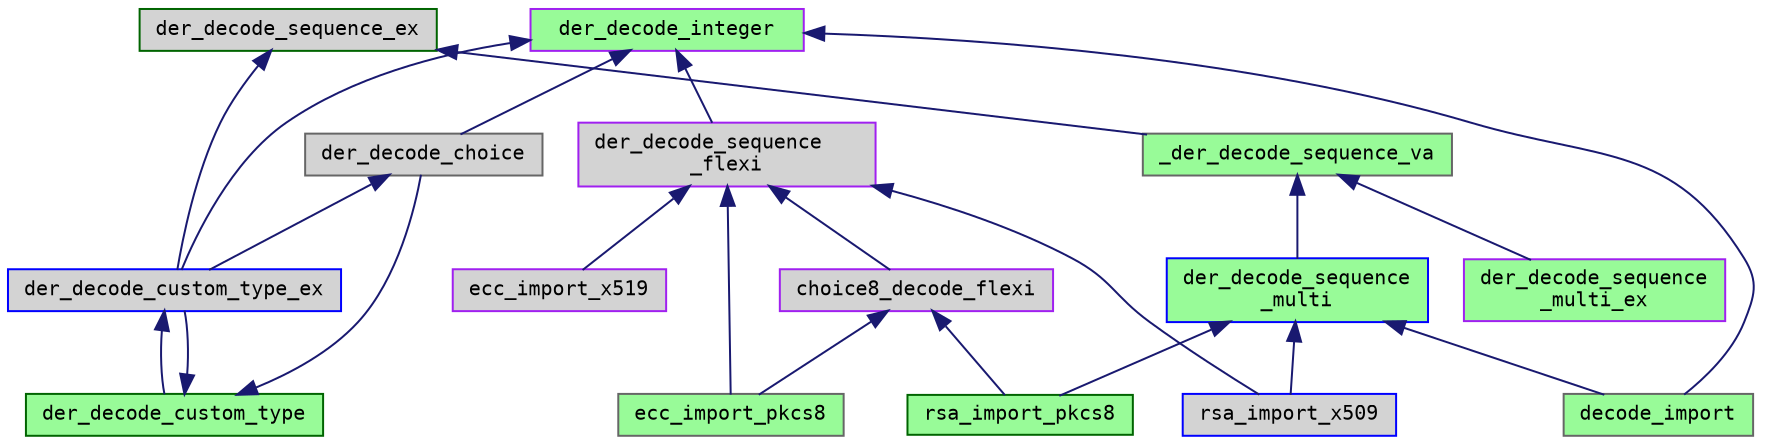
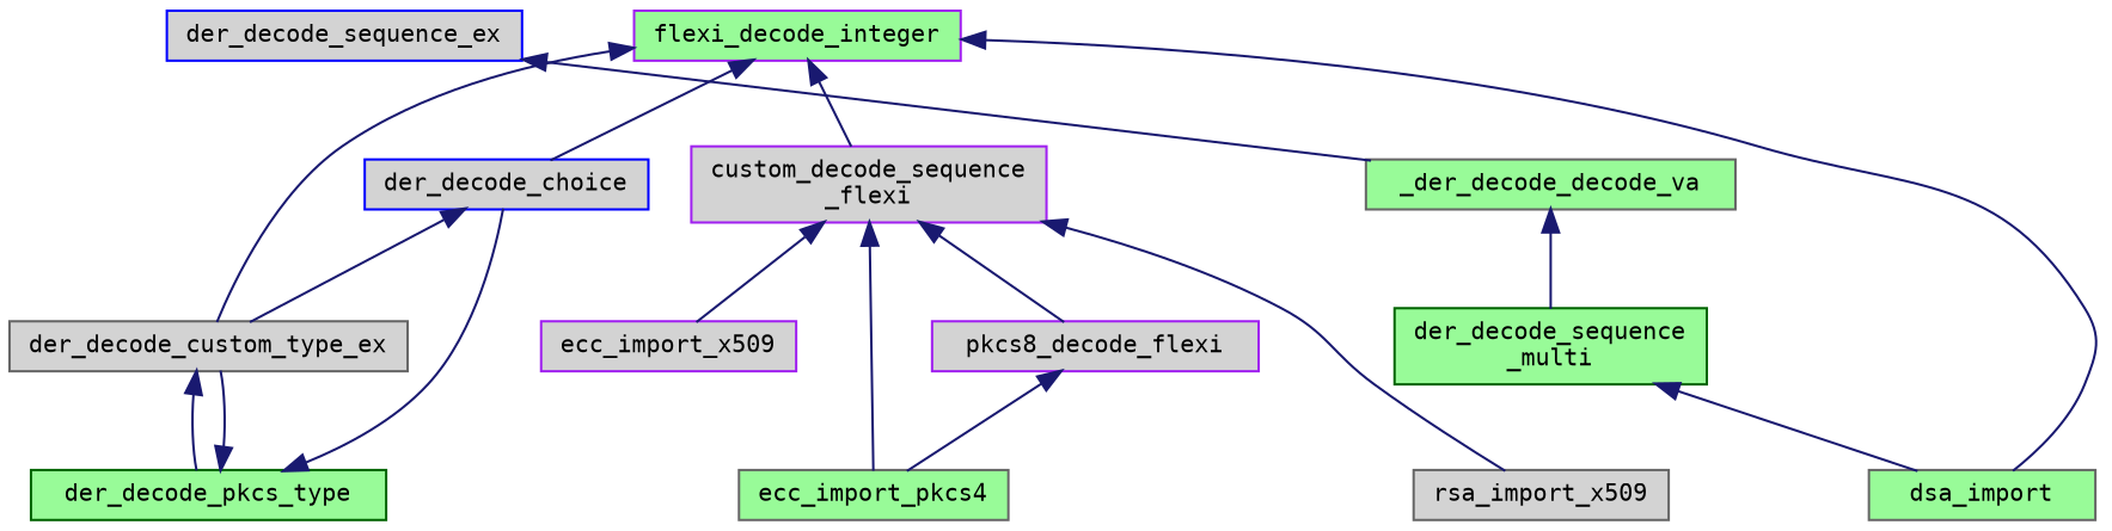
  digraph {
    fontname="DejaVu Sans Mono"
    rankdir=TB
    node [color=purple fillcolor=palegreen fontname="DejaVu Sans Mono" fontsize=10 shape=record style=filled]
    edge [color=midnightblue dir=back fontname="DejaVu Sans Mono" fontsize=10 labelfontname=Helvetica labelfontsize=10 style=solid]
-   n1 [fontcolor=black height=0.2 label=der_decode_integer width=0.4]
-   n2 [color=gray40 fillcolor=lightgrey height=0.2 label=der_decode_choice width=0.4]
-   n3 [color=blue fillcolor=lightgrey height=0.2 label=der_decode_custom_type_ex width=0.4]
-   n4 [color=gray40 height=0.2 label=decode_import width=0.4]
-   n5 [fillcolor=lightgrey height=0.2 label="der_decode_sequence\l_flexi" width=0.4]
-   n6 [color=darkgreen height=0.2 label=der_decode_custom_type width=0.4]
-   n7 [color=blue fillcolor=lightgrey height=0.2 label=rsa_import_x509 width=0.4]
-   n8 [fillcolor=lightgrey height=0.2 label=choice8_decode_flexi width=0.4]
-   n9 [color=gray40 height=0.2 label=ecc_import_pkcs8 width=0.4]
-   n10 [fillcolor=lightgrey height=0.2 label=ecc_import_x519 width=0.4]
-   n11 [color=darkgreen fillcolor=lightgrey height=0.2 label=der_decode_sequence_ex width=0.4]
-   n12 [color=gray40 height=0.2 label=_der_decode_sequence_va width=0.4]
-   n13 [color=blue height=0.2 label="der_decode_sequence\l_multi" width=0.4]
-   n14 [height=0.2 label="der_decode_sequence\l_multi_ex" width=0.4]
-   n15 [color=darkgreen height=0.2 label=rsa_import_pkcs8 width=0.4]
+   n1 [fontcolor=black height=0.2 label=flexi_decode_integer width=0.4]
+   n2 [color=blue fillcolor=lightgrey height=0.2 label=der_decode_choice width=0.4]
+   n3 [color=gray40 fillcolor=lightgrey height=0.2 label=der_decode_custom_type_ex width=0.4]
+   n4 [color=gray40 height=0.2 label=dsa_import width=0.4]
+   n5 [fillcolor=lightgrey height=0.2 label="custom_decode_sequence\l_flexi" width=0.4]
+   n6 [color=darkgreen height=0.2 label=der_decode_pkcs_type width=0.4]
+   n7 [color=gray40 fillcolor=lightgrey height=0.2 label=rsa_import_x509 width=0.4]
+   n8 [fillcolor=lightgrey height=0.2 label=pkcs8_decode_flexi width=0.4]
+   n9 [color=gray40 height=0.2 label=ecc_import_pkcs4 width=0.4]
+   n10 [fillcolor=lightgrey height=0.2 label=ecc_import_x509 width=0.4]
+   n11 [color=blue fillcolor=lightgrey height=0.2 label=der_decode_sequence_ex width=0.4]
+   n12 [color=gray40 height=0.2 label=_der_decode_decode_va width=0.4]
+   n13 [color=darkgreen height=0.2 label="der_decode_sequence\l_multi" width=0.4]
    n1 -> n2
    n1 -> n3
    n1 -> n4
    n1 -> n5
    n2 -> n3
    n3 -> n6
    n5 -> n7
    n5 -> n8
    n5 -> n9
    n5 -> n10
    n6 -> n2
    n6 -> n3
    n8 -> n9
-   n8 -> n15
-   n11 -> n3
    n11 -> n12
    n12 -> n13
-   n12 -> n14
    n13 -> n4
-   n13 -> n7
-   n13 -> n15
  }
